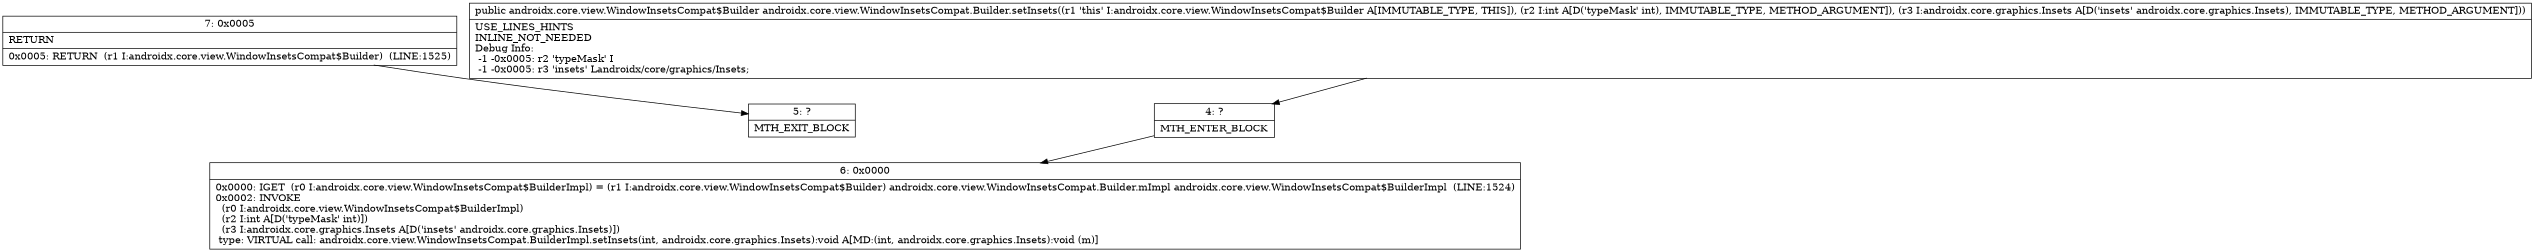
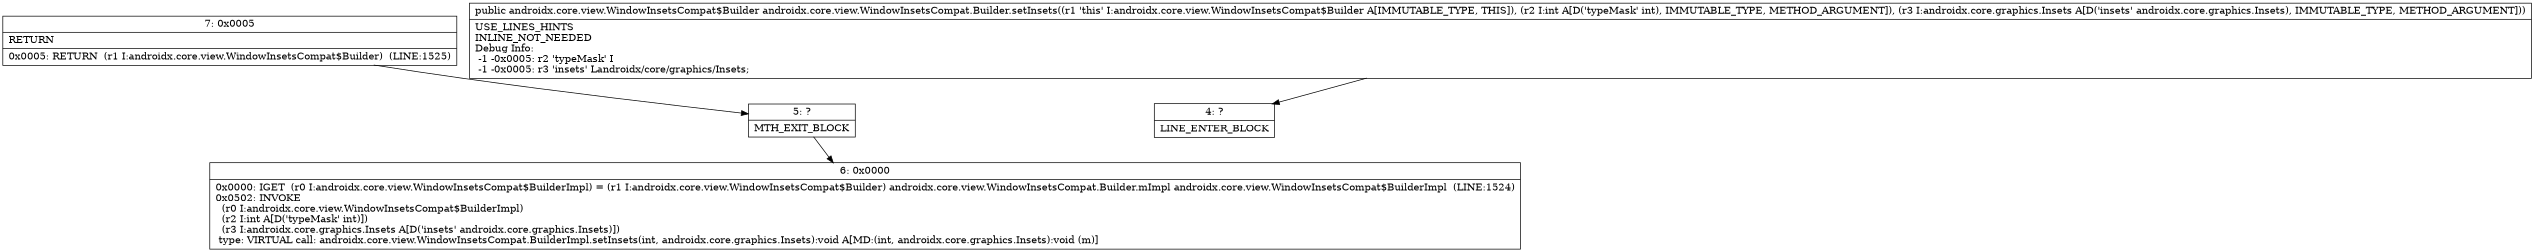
  digraph {
    node [shape=record]
-   n1 [label="{4\:\ ?|MTH_ENTER_BLOCK\l}"]
-   n2 [label="{6\:\ 0x0000|0x0000: IGET  (r0 I:androidx.core.view.WindowInsetsCompat$BuilderImpl) = (r1 I:androidx.core.view.WindowInsetsCompat$Builder) androidx.core.view.WindowInsetsCompat.Builder.mImpl androidx.core.view.WindowInsetsCompat$BuilderImpl  (LINE:1524)\l0x0002: INVOKE  \l  (r0 I:androidx.core.view.WindowInsetsCompat$BuilderImpl)\l  (r2 I:int A[D('typeMask' int)])\l  (r3 I:androidx.core.graphics.Insets A[D('insets' androidx.core.graphics.Insets)])\l type: VIRTUAL call: androidx.core.view.WindowInsetsCompat.BuilderImpl.setInsets(int, androidx.core.graphics.Insets):void A[MD:(int, androidx.core.graphics.Insets):void (m)]\l}"]
+   n1 [label="{4\:\ ?|LINE_ENTER_BLOCK\l}"]
+   n2 [label="{6\:\ 0x0000|0x0000: IGET  (r0 I:androidx.core.view.WindowInsetsCompat$BuilderImpl) = (r1 I:androidx.core.view.WindowInsetsCompat$Builder) androidx.core.view.WindowInsetsCompat.Builder.mImpl androidx.core.view.WindowInsetsCompat$BuilderImpl  (LINE:1524)\l0x0502: INVOKE  \l  (r0 I:androidx.core.view.WindowInsetsCompat$BuilderImpl)\l  (r2 I:int A[D('typeMask' int)])\l  (r3 I:androidx.core.graphics.Insets A[D('insets' androidx.core.graphics.Insets)])\l type: VIRTUAL call: androidx.core.view.WindowInsetsCompat.BuilderImpl.setInsets(int, androidx.core.graphics.Insets):void A[MD:(int, androidx.core.graphics.Insets):void (m)]\l}"]
    n3 [label="{7\:\ 0x0005|RETURN\l|0x0005: RETURN  (r1 I:androidx.core.view.WindowInsetsCompat$Builder)  (LINE:1525)\l}"]
    n4 [label="{5\:\ ?|MTH_EXIT_BLOCK\l}"]
    n5 [label="{public androidx.core.view.WindowInsetsCompat$Builder androidx.core.view.WindowInsetsCompat.Builder.setInsets((r1 'this' I:androidx.core.view.WindowInsetsCompat$Builder A[IMMUTABLE_TYPE, THIS]), (r2 I:int A[D('typeMask' int), IMMUTABLE_TYPE, METHOD_ARGUMENT]), (r3 I:androidx.core.graphics.Insets A[D('insets' androidx.core.graphics.Insets), IMMUTABLE_TYPE, METHOD_ARGUMENT]))  | USE_LINES_HINTS\lINLINE_NOT_NEEDED\lDebug Info:\l  \-1 \-0x0005: r2 'typeMask' I\l  \-1 \-0x0005: r3 'insets' Landroidx\/core\/graphics\/Insets;\l}"]
-   n1 -> n2
+   n4 -> n2
    n3 -> n4
    n5 -> n1
  }
